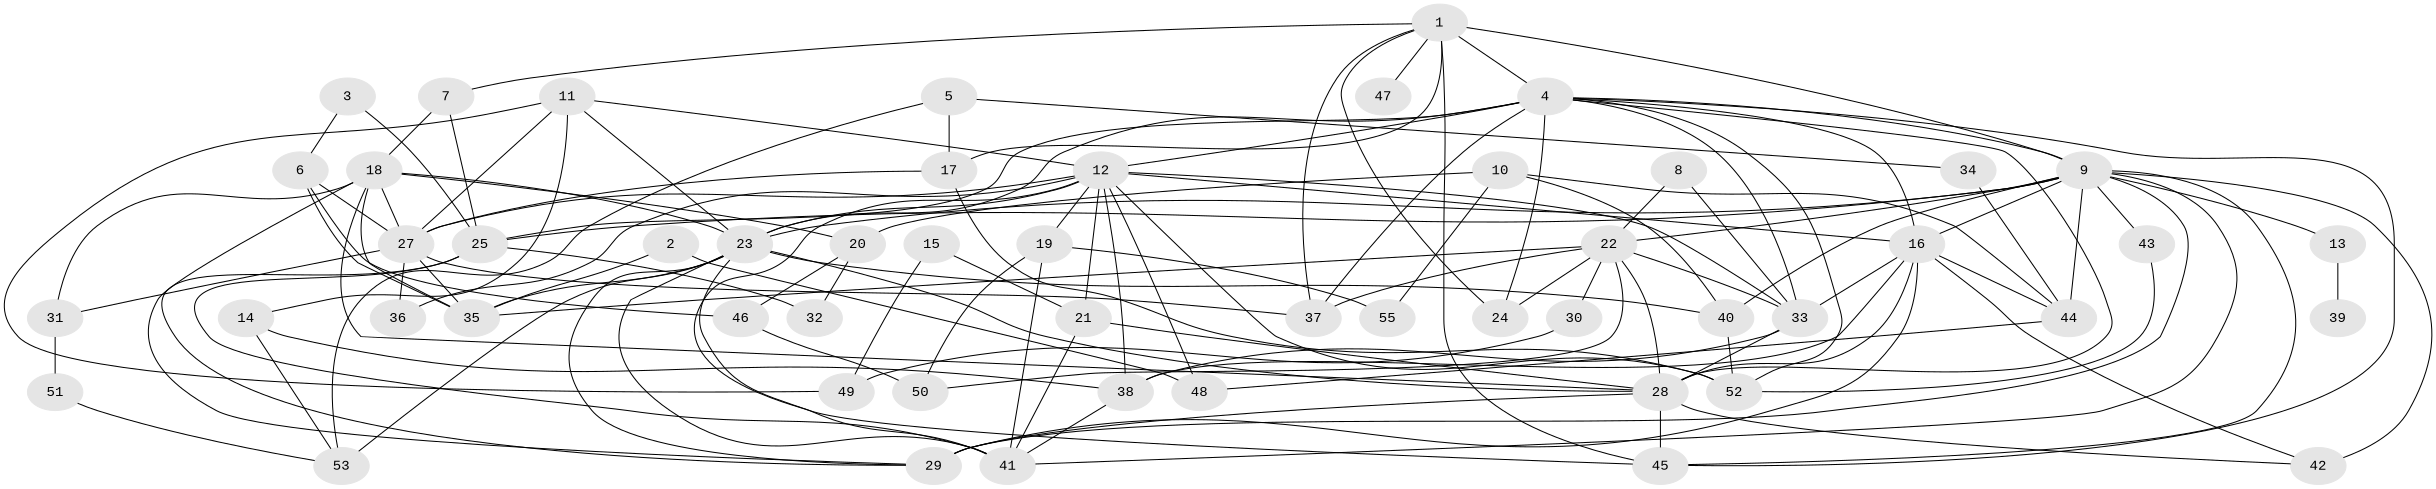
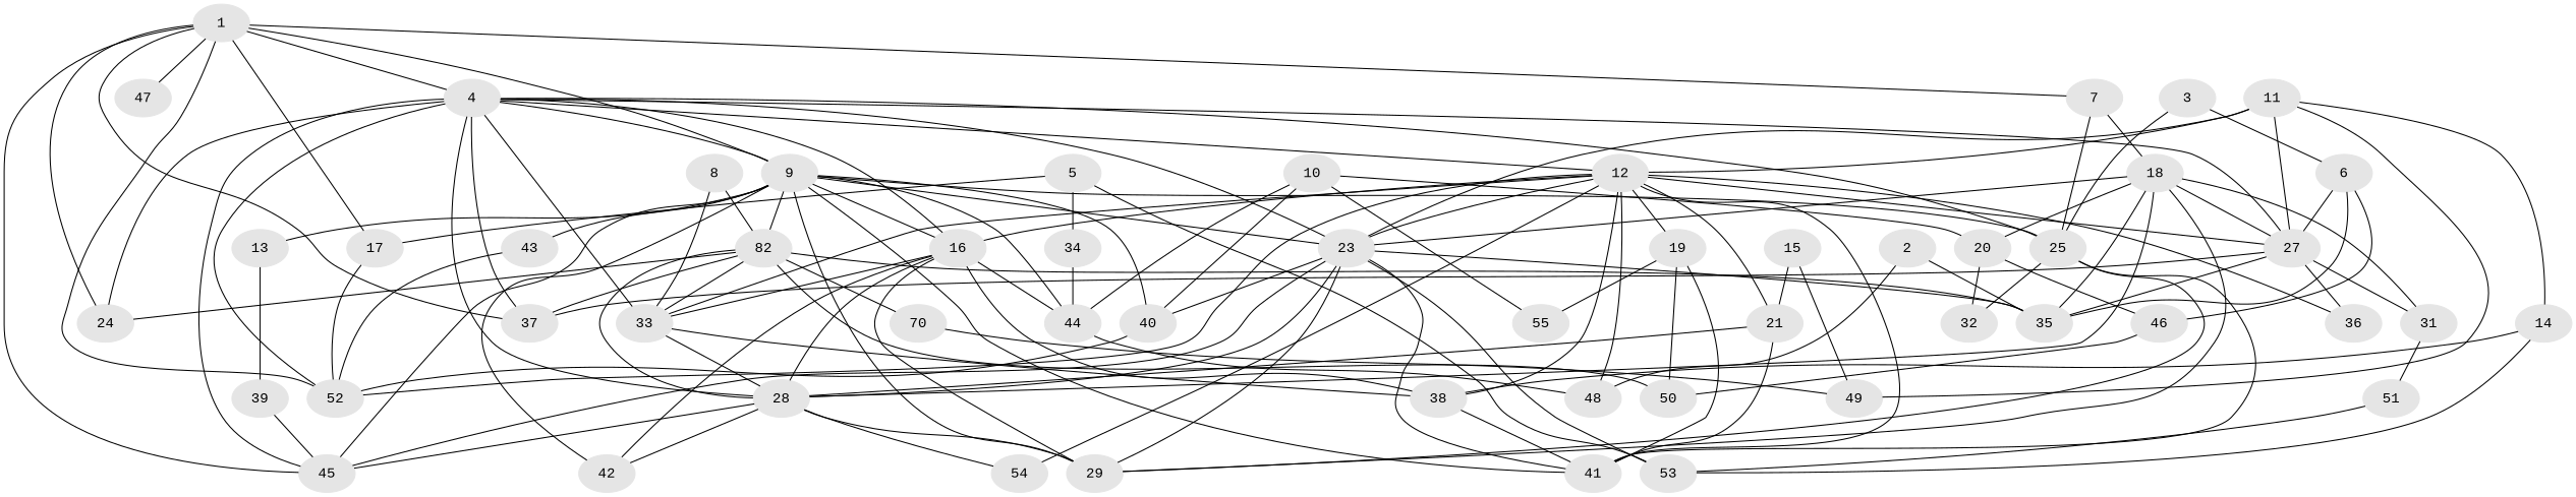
  graph {
    fontname="Liberation Mono"
    node [color=gray90 fontname="Liberation Mono" style=filled]
    edge [fontname="Liberation Mono" weight=1.0]
    1
    4
    7
    9
    17
    24
    37
    45
    47
    52
    25
    12
    16
    23
    27
    28
    33
    18
-   22
+   22 [label=82]
    13
    29
    40
    41
    42
    43
    44
    2
    35
    48
    3
    6
    46
    32
    50
    19
    21
    36
    38
+   54
    53
    31
    5
    34
    20
    8
-   30
+   30 [label=70]
    39
    10
    55
    11
    14
    49
    15
    51
    1 -- 4 [weight=2.0]
    1 -- 7
    1 -- 9
    1 -- 17 [weight=2.0]
    1 -- 24
    1 -- 37
    1 -- 45
    1 -- 47
+   1 -- 52 [weight=2.0]
    4 -- 9
    4 -- 24
    4 -- 37 [weight=2.0]
    4 -- 45
    4 -- 52
    4 -- 25
    4 -- 12
    4 -- 16
    4 -- 23
-   17 -- 27
+   4 -- 27
    4 -- 28
    4 -- 33
    7 -- 25
    7 -- 18 [weight=2.0]
    9 -- 45
    9 -- 25 [weight=2.0]
    9 -- 16
    9 -- 23 [weight=2.0]
    9 -- 22 [weight=4.0]
    9 -- 13 [weight=2.0]
    9 -- 29
    9 -- 40
    9 -- 41
    9 -- 42 [weight=2.0]
    9 -- 43
    9 -- 44
    17 -- 52
    25 -- 29
    25 -- 41
    25 -- 32
    12 -- 52
    12 -- 16
    12 -- 23
    12 -- 27
    12 -- 33
    12 -- 41
    12 -- 48
    12 -- 19 [weight=2.0]
    12 -- 21
    12 -- 36
    12 -- 38
+   12 -- 54 [weight=2.0]
    16 -- 28 [weight=2.0]
    16 -- 33
    16 -- 29
    16 -- 42
    16 -- 44
    16 -- 38
    23 -- 45
    23 -- 28
    23 -- 29
    23 -- 40
    23 -- 41
    23 -- 35
    23 -- 53 [weight=2.0]
    27 -- 37
    27 -- 35
    27 -- 36
    27 -- 31
    28 -- 45
    28 -- 29 [weight=2.0]
    28 -- 42
+   28 -- 54
    33 -- 28
    33 -- 38
    18 -- 23
    18 -- 27 [weight=2.0]
    18 -- 28
    18 -- 29
    18 -- 35
    18 -- 31
    18 -- 20 [weight=3.0]
    22 -- 24
    22 -- 37 [weight=2.0]
    22 -- 28
    22 -- 33
    22 -- 35 [weight=2.0]
    22 -- 50
    22 -- 30 [weight=2.0]
    13 -- 39
    40 -- 52
    43 -- 52
    44 -- 48
    2 -- 35
    2 -- 48
    3 -- 25
    3 -- 6
    6 -- 27
    6 -- 35
    6 -- 46
    46 -- 50
    19 -- 41
    19 -- 50
    19 -- 55
    21 -- 28
    21 -- 41
    38 -- 41
    31 -- 51
    5 -- 17
    5 -- 53
    5 -- 34
    34 -- 44
    20 -- 46
    20 -- 32
    8 -- 33
    8 -- 22
    30 -- 49
+   39 -- 45
    10 -- 40
    10 -- 44
    10 -- 20
    10 -- 55
    11 -- 12 [weight=2.0]
    11 -- 23
    11 -- 27
    11 -- 14
    11 -- 49
    14 -- 38
    14 -- 53
    15 -- 21
    15 -- 49
    51 -- 53
  }
